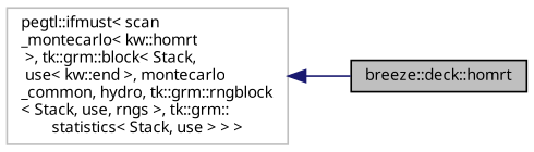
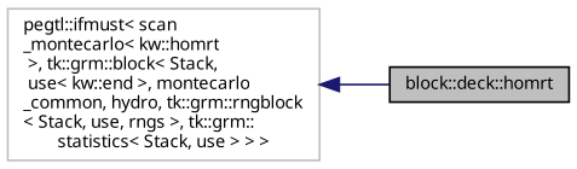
  digraph {
    rankdir=LR
    node [fontname="sans-serif" fontsize=9 shape=record]
-   n1 [color=black fillcolor=grey75 fontcolor=black height=0.2 label="breeze::deck::homrt" style=filled width=0.4]
+   n1 [color=black fillcolor=grey75 fontcolor=black height=0.2 label="block::deck::homrt" style=filled width=0.4]
    n2 [color=grey75 height=0.2 label="pegtl::ifmust\< scan\l_montecarlo\< kw::homrt\l \>, tk::grm::block\< Stack,\l use\< kw::end \>, montecarlo\l_common, hydro, tk::grm::rngblock\l\< Stack, use, rngs \>, tk::grm::\lstatistics\< Stack, use \> \> \>" width=0.4]
    n2 -> n1 [color=midnightblue dir=back fontname="sans-serif" fontsize=9 labelfontname="sans-serif" labelfontsize=9 style=solid]
  }
